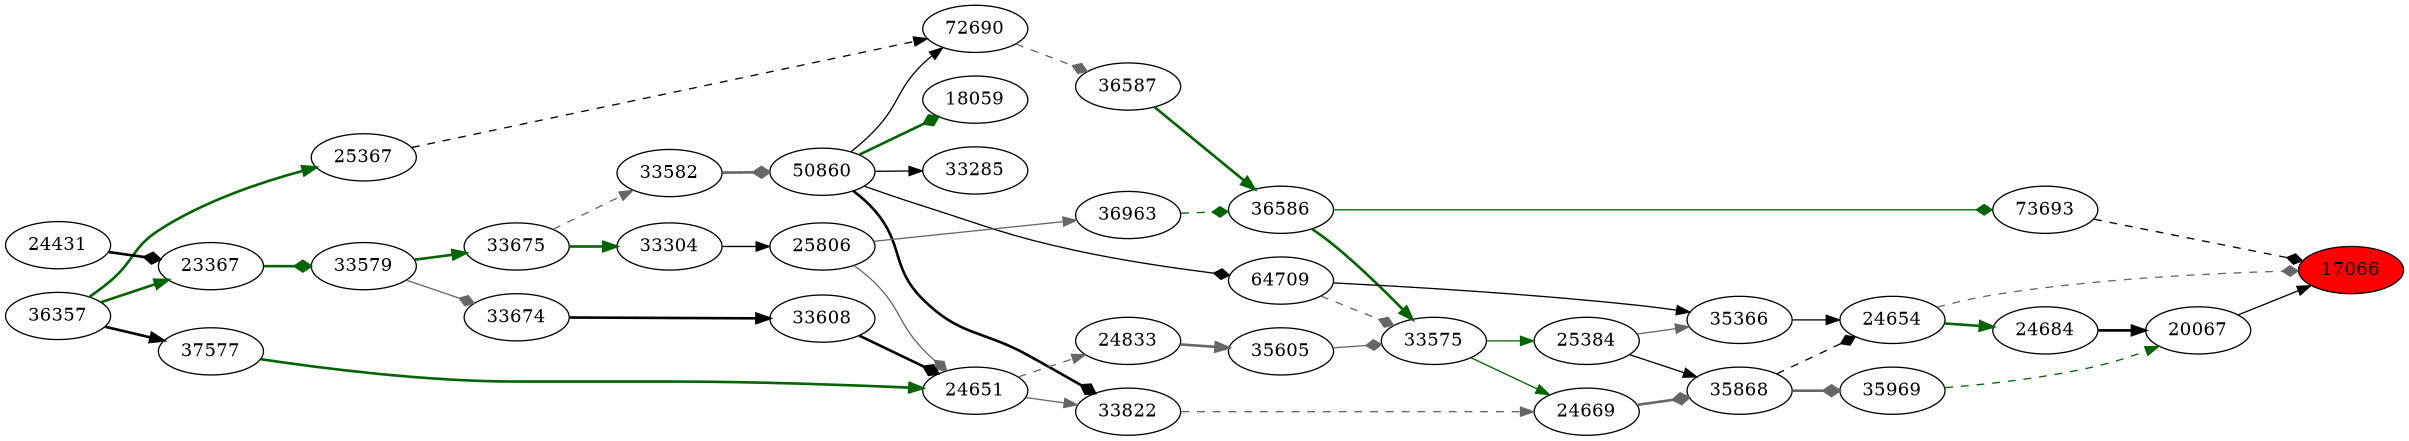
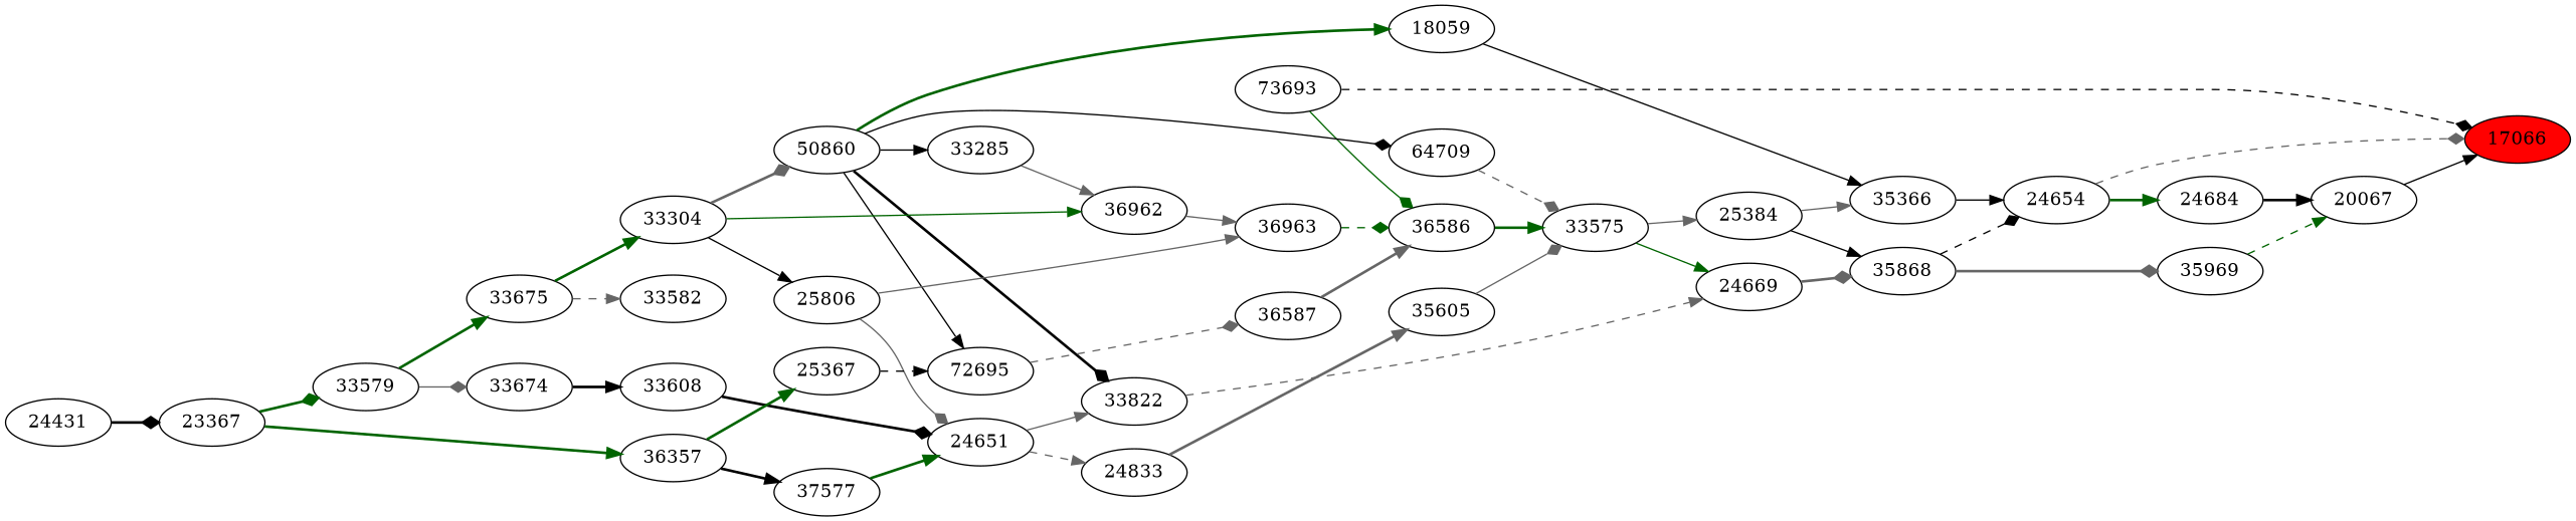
  strict digraph {
    rankdir=LR
    edge [arrowhead=normal color=gray40 style=bold]
    n1 [fillcolor=red label=17066 style=filled]
    n2 [label=24654]
    n3 [label=24684]
    n4 [label=20067]
    n5 [label=73693]
    n6 [label=35868]
    n7 [label=35969]
    n8 [label=35366]
    n9 [label=36586]
    n10 [label=33575]
    n11 [label=25384]
    n12 [label=24669]
    n13 [label=18059]
    n14 [label=36587]
    n15 [label=36963]
    n16 [label=35605]
    n17 [label=33822]
    n18 [label=50860]
-   n19 [label=72690]
+   n19 [label=72695]
    n20 [label=64709]
    n21 [label=33285]
+   n22 [label=36962]
    n23 [label=25806]
    n24 [label=24651]
    n25 [label=24833]
    n26 [label=33582]
    n27 [label=25367]
    n28 [label=33304]
    n29 [label=33608]
    n30 [label=37577]
    n31 [label=33675]
    n32 [label=36357]
    n33 [label=33674]
    n34 [label=33579]
    n35 [label=23367]
    n36 [label=24431]
    n2 -> n1 [arrowhead=diamond style=dashed]
    n2 -> n3 [color=darkgreen]
    n3 -> n4 [color=black]
    n4 -> n1 [color=black style=solid]
    n5 -> n1 [arrowhead=diamond color=black style=dashed]
    n6 -> n2 [arrowhead=diamond color=black style=dashed]
    n6 -> n7 [arrowhead=diamond]
    n7 -> n4 [color=darkgreen style=dashed]
    n8 -> n2 [color=black style=solid]
-   n9 -> n5 [arrowhead=diamond color=darkgreen style=solid]
+   n5 -> n9 [arrowhead=diamond color=darkgreen style=solid]
    n9 -> n10 [color=darkgreen]
-   n10 -> n11 [color=darkgreen style=solid]
+   n10 -> n11 [style=solid]
    n10 -> n12 [color=darkgreen style=solid]
    n11 -> n6 [color=black style=solid]
    n11 -> n8 [style=solid]
    n12 -> n6 [arrowhead=diamond]
-   n20 -> n8 [color=black style=solid]
-   n14 -> n9 [color=darkgreen]
+   n13 -> n8 [color=black style=solid]
+   n14 -> n9
    n15 -> n9 [arrowhead=diamond color=darkgreen style=dashed]
    n16 -> n10 [arrowhead=diamond style=solid]
    n17 -> n12 [style=dashed]
-   n18 -> n13 [arrowhead=diamond color=darkgreen]
+   n18 -> n13 [color=darkgreen]
    n18 -> n17 [arrowhead=diamond color=black]
    n18 -> n19 [color=black style=solid]
    n18 -> n20 [arrowhead=diamond color=black style=solid]
    n18 -> n21 [color=black style=solid]
    n19 -> n14 [arrowhead=diamond style=dashed]
    n20 -> n10 [arrowhead=diamond style=dashed]
+   n21 -> n22 [style=solid]
+   n22 -> n15 [style=solid]
    n23 -> n15 [style=solid]
    n23 -> n24 [arrowhead=diamond style=solid]
    n24 -> n17 [style=solid]
    n24 -> n25 [style=dashed]
    n25 -> n16
-   n26 -> n18 [arrowhead=diamond]
+   n28 -> n18 [arrowhead=diamond]
    n27 -> n19 [color=black style=dashed]
+   n28 -> n22 [color=darkgreen style=solid]
    n28 -> n23 [color=black style=solid]
    n29 -> n24 [arrowhead=diamond color=black]
    n30 -> n24 [color=darkgreen]
    n31 -> n26 [style=dashed]
    n31 -> n28 [color=darkgreen]
    n32 -> n27 [color=darkgreen]
    n32 -> n30 [color=black]
    n33 -> n29 [color=black]
    n34 -> n31 [color=darkgreen]
    n34 -> n33 [arrowhead=diamond style=solid]
-   n32 -> n35 [color=darkgreen]
+   n35 -> n32 [color=darkgreen]
    n35 -> n34 [arrowhead=diamond color=darkgreen]
    n36 -> n35 [arrowhead=diamond color=black]
  }
